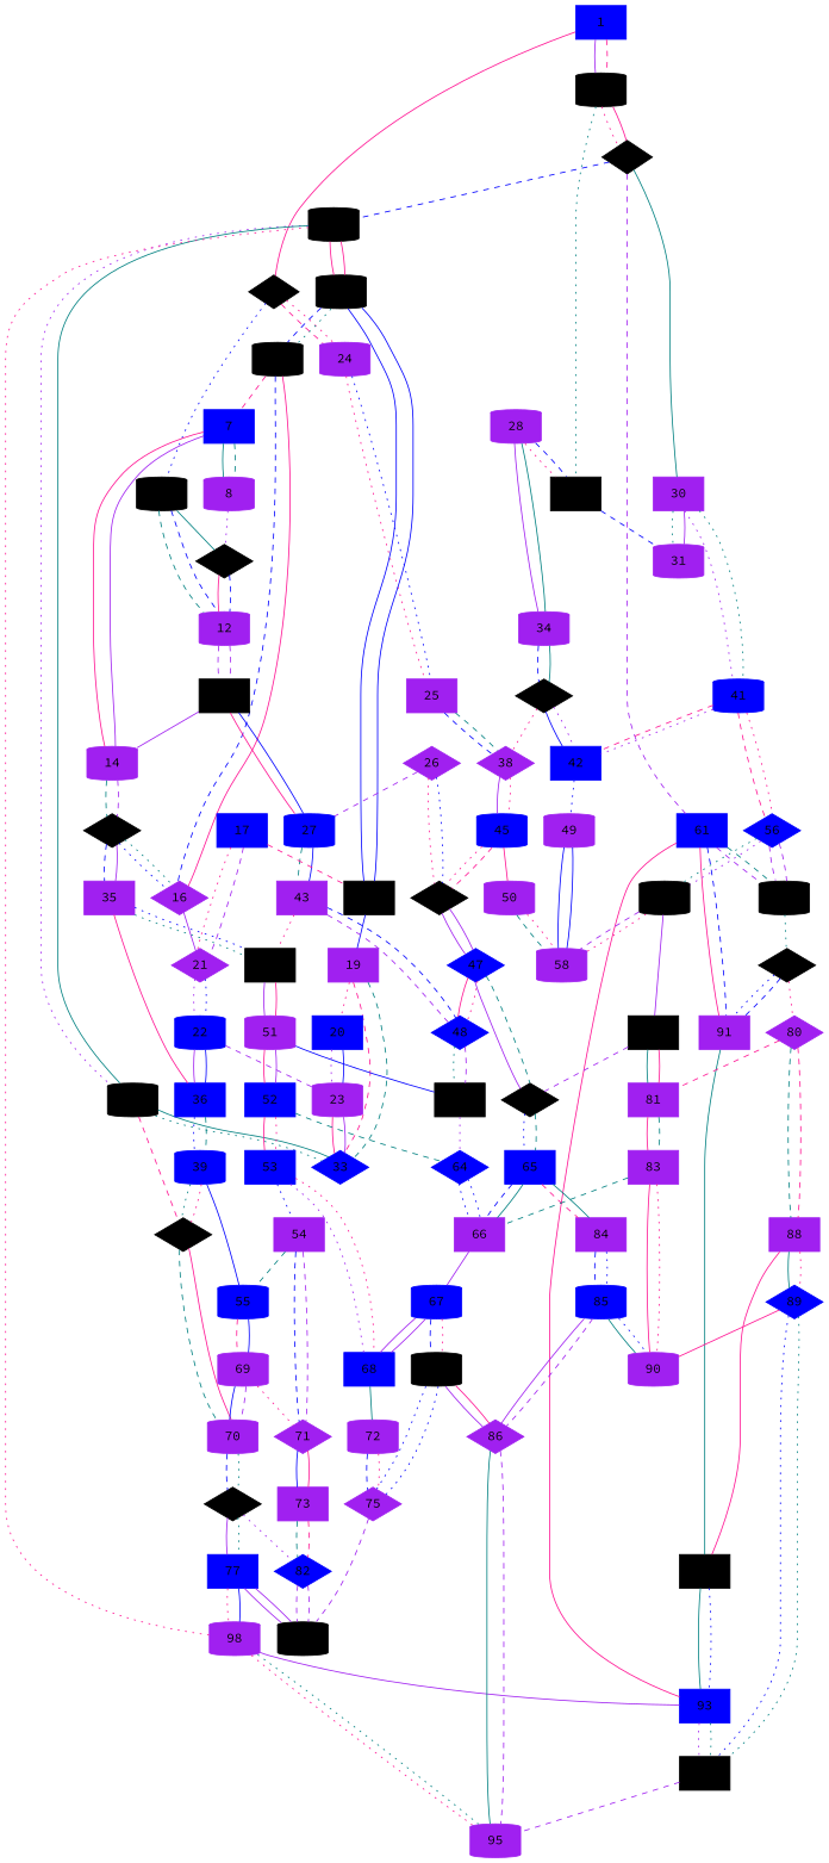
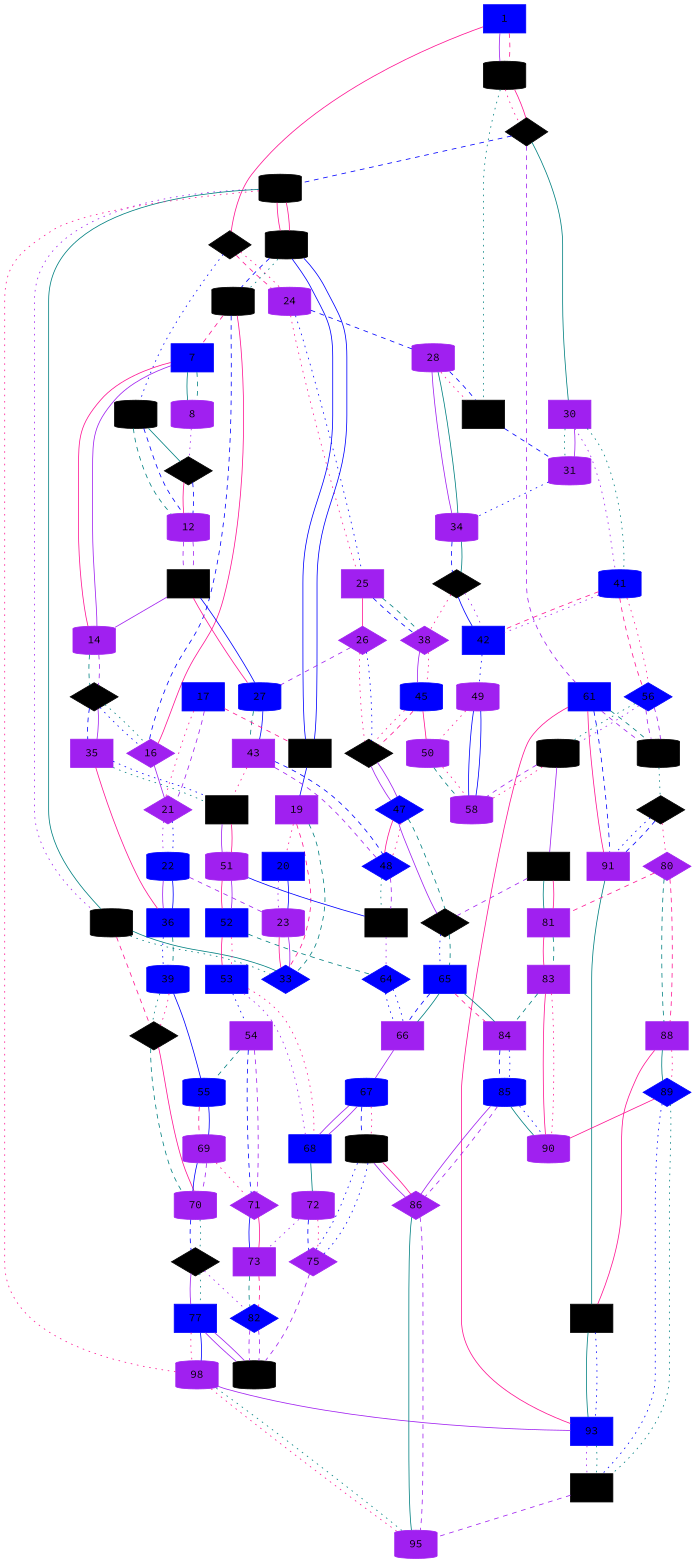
  graph {
    fontname="Source Code Pro"
    node [color=purple fontname="Source Code Pro" shape=cylinder style=filled]
    edge [color=deeppink fontname="Source Code Pro" style=solid]
    1 [color=blue shape=box]
    2 [color=black]
    9 [color=black shape=diamond]
    3 [color=black shape=diamond]
    29 [color=black shape=box]
    10 [color=black]
    24
    4 [color=black]
    30 [shape=box]
    61 [color=blue shape=box]
    31
    5 [color=black]
    32 [color=black]
    n14 [label=98]
    41 [color=blue]
    62 [color=black]
    91 [shape=box]
    93 [color=blue shape=box]
    6 [color=black]
    18 [color=black shape=box]
    33 [color=blue shape=diamond]
    40 [color=black shape=diamond]
    95
    7 [color=blue shape=box]
    16 [shape=diamond]
    19 [shape=box]
    8
    14
    21 [shape=diamond]
    11 [color=black shape=diamond]
    15 [color=black shape=diamond]
    12
    25 [shape=box]
    28
    13 [color=black shape=box]
    27 [color=blue]
    43 [shape=box]
    35 [shape=box]
    36 [color=blue shape=box]
    44 [color=black shape=box]
    22 [color=blue]
    17 [color=blue shape=box]
    20 [color=blue shape=box]
    23
    39 [color=blue]
    26 [shape=diamond]
    38 [shape=diamond]
    34
    46 [color=black shape=diamond]
    45 [color=blue]
    47 [color=blue shape=diamond]
    48 [color=blue shape=diamond]
    37 [color=black shape=diamond]
    42 [color=blue shape=box]
    56 [color=blue shape=diamond]
    70
    51
    55 [color=blue]
    49
    50
    69
    76 [color=black shape=diamond]
    57 [color=black]
    58
    63 [color=black shape=box]
    52 [color=blue shape=box]
    60 [color=black shape=diamond]
    65 [color=blue shape=box]
    64 [color=blue shape=diamond]
    53 [color=blue shape=box]
    54 [shape=box]
    68 [color=blue shape=box]
    66 [shape=box]
    71 [shape=diamond]
    72
    73 [shape=box]
    59 [color=black shape=box]
    79 [color=black shape=diamond]
    81 [shape=box]
    83 [shape=box]
    84 [shape=box]
    92 [color=black shape=box]
    94 [color=black shape=box]
    80 [shape=diamond]
    67 [color=blue]
    85 [color=blue]
    74 [color=black]
    75 [shape=diamond]
    86 [shape=diamond]
    82 [color=blue shape=diamond]
    77 [color=blue shape=box]
    87 [color=black]
    88 [shape=box]
    89 [color=blue shape=diamond]
    90
    1 -- 2 [color=purple]
    1 -- 2 [style=dashed]
    1 -- 9
    2 -- 3 [style=dotted]
    2 -- 3
    2 -- 29 [color=teal style=dotted]
    9 -- 10 [color=blue style=dotted]
    9 -- 24 [style=dashed]
    9 -- 24 [style=dotted]
    3 -- 4 [color=blue style=dashed]
    3 -- 30 [color=teal]
    3 -- 61 [color=purple style=dashed]
    29 -- 31 [color=blue style=dashed]
    10 -- 11 [color=teal]
    10 -- 12 [color=teal style=dashed]
    10 -- 12 [color=blue style=dashed]
    24 -- 25 [style=dotted]
    24 -- 25 [color=blue style=dotted]
+   24 -- 28 [color=blue style=dashed]
    4 -- 5
    4 -- 5
    4 -- 32 [color=purple style=dotted]
    4 -- 32 [color=teal]
    4 -- n14 [style=dotted]
    30 -- 31 [color=teal style=dotted]
    30 -- 31 [color=purple]
    30 -- 41 [color=purple style=dotted]
    30 -- 41 [color=teal style=dotted]
    61 -- 62 [color=purple style=dashed]
    61 -- 62 [color=teal style=dashed]
    61 -- 91
    61 -- 91 [color=blue style=dashed]
    61 -- 93
+   31 -- 34 [color=blue style=dotted]
    5 -- 6 [color=blue style=dashed]
    5 -- 6 [color=teal style=dotted]
    5 -- 18 [color=blue]
    5 -- 18 [color=blue]
    32 -- 33 [color=teal style=dotted]
    32 -- 33 [color=teal]
    32 -- 40 [style=dashed]
    n14 -- 93 [color=purple]
    n14 -- 95 [style=dotted]
    n14 -- 95 [color=teal style=dotted]
    41 -- 42 [style=dashed]
    41 -- 42 [color=purple style=dotted]
    41 -- 56 [style=dashed]
    41 -- 56 [style=dotted]
    62 -- 79 [color=teal style=dotted]
    91 -- 92 [color=teal]
    93 -- 94 [color=purple style=dotted]
    93 -- 94 [color=teal style=dotted]
    6 -- 7 [style=dashed]
    6 -- 16 [color=blue style=dashed]
    6 -- 16
    18 -- 19 [color=blue]
    40 -- 70 [color=teal style=dashed]
    40 -- 70
    7 -- 8 [color=teal]
    7 -- 8 [color=teal style=dashed]
    7 -- 14
    7 -- 14 [color=purple]
    16 -- 21 [color=purple]
    19 -- 33 [style=dashed]
    19 -- 33 [color=teal style=dashed]
    19 -- 20 [style=dotted]
    8 -- 11 [color=purple style=dotted]
    14 -- 15 [color=teal style=dashed]
    14 -- 15 [color=purple style=dashed]
    21 -- 22 [color=purple style=dotted]
    21 -- 22 [color=blue style=dotted]
    11 -- 12
    11 -- 12 [color=blue style=dashed]
    15 -- 16 [color=blue style=dotted]
    15 -- 16 [color=teal style=dotted]
    15 -- 35 [color=blue style=dashed]
    15 -- 35 [color=purple]
    12 -- 13 [color=purple style=dashed]
    12 -- 13 [color=purple style=dashed]
+   25 -- 26
    25 -- 38 [color=blue style=dashed]
    25 -- 38 [color=teal style=dashed]
    28 -- 29 [style=dotted]
    28 -- 29 [color=blue style=dashed]
    28 -- 34 [color=purple]
    28 -- 34 [color=teal]
    13 -- 14 [color=purple]
    13 -- 27
    13 -- 27 [color=blue]
    27 -- 43 [color=teal style=dashed]
    27 -- 43 [color=blue]
    43 -- 44 [style=dotted]
    43 -- 48 [color=purple style=dashed]
    43 -- 48 [color=blue style=dashed]
    35 -- 36
    35 -- 44 [color=teal style=dotted]
    35 -- 44 [color=blue style=dotted]
    36 -- 39 [color=blue style=dotted]
    36 -- 39 [color=teal style=dashed]
    44 -- 51 [color=purple]
    44 -- 51
    22 -- 36 [color=purple]
    22 -- 36 [color=blue]
    22 -- 23 [color=purple style=dashed]
    17 -- 18 [style=dashed]
    17 -- 21 [style=dotted]
    17 -- 21 [color=purple style=dashed]
    20 -- 23 [color=purple style=dotted]
    20 -- 23 [color=blue]
    23 -- 33
    23 -- 33 [color=purple]
    39 -- 40 [color=teal style=dotted]
    39 -- 40 [style=dotted]
    39 -- 55 [color=blue]
    26 -- 27 [color=purple style=dashed]
    26 -- 46 [style=dotted]
    26 -- 46 [color=blue style=dotted]
    38 -- 45 [color=purple]
    38 -- 45 [style=dotted]
    34 -- 37 [color=blue style=dashed]
    34 -- 37 [color=teal]
    46 -- 47 [color=purple]
    46 -- 47 [color=purple]
    45 -- 46 [style=dotted]
    45 -- 46 [style=dashed]
    45 -- 50
    47 -- 48
    47 -- 48 [style=dotted]
    47 -- 60 [color=purple]
    47 -- 60 [color=teal style=dashed]
    48 -- 63 [color=teal style=dotted]
    48 -- 63 [color=purple style=dashed]
    37 -- 38 [style=dotted]
    37 -- 42 [color=blue]
    37 -- 42 [color=purple style=dotted]
    42 -- 49 [color=blue style=dotted]
    56 -- 62 [color=purple style=dashed]
    56 -- 62 [color=purple style=dashed]
    56 -- 57 [color=teal style=dotted]
    56 -- 57 [color=purple style=dotted]
    70 -- 76 [color=blue style=dashed]
    70 -- 76 [color=teal style=dotted]
    51 -- 63 [color=blue]
    51 -- 52
    51 -- 52 [color=purple]
    55 -- 69 [style=dashed]
    55 -- 69 [color=blue]
+   49 -- 50 [style=dotted]
    49 -- 58 [color=blue]
    49 -- 58 [color=blue]
    50 -- 58 [color=teal style=dashed]
    50 -- 58 [style=dotted]
    69 -- 70 [color=blue]
    69 -- 70 [color=purple style=dashed]
    69 -- 71 [style=dotted]
    76 -- 82 [color=purple style=dotted]
    76 -- 77 [color=purple]
    76 -- 77 [color=teal style=dotted]
    57 -- 58 [color=purple style=dashed]
    57 -- 58 [style=dotted]
    57 -- 59 [color=purple]
    63 -- 64 [color=purple style=dotted]
    52 -- 64 [color=teal style=dashed]
    52 -- 53
    52 -- 53 [style=dotted]
    60 -- 65 [color=blue style=dotted]
    60 -- 65 [color=teal style=dashed]
    65 -- 66 [color=blue style=dashed]
    65 -- 66 [color=teal]
    65 -- 84 [style=dashed]
    65 -- 84 [color=teal]
    64 -- 66 [color=blue style=dotted]
    64 -- 66 [color=blue style=dotted]
    53 -- 54 [color=blue style=dotted]
    53 -- 68 [color=purple style=dotted]
    53 -- 68 [style=dotted]
    54 -- 55 [color=teal style=dashed]
    54 -- 71 [color=blue style=dashed]
    54 -- 71 [color=purple style=dashed]
    68 -- 72 [color=teal]
    66 -- 67 [color=purple]
    71 -- 73 [color=blue]
    71 -- 73
+   72 -- 73 [color=purple style=dotted]
    72 -- 75 [color=blue style=dashed]
    72 -- 75 [style=dotted]
    73 -- 82 [color=teal style=dashed]
    73 -- 82 [style=dashed]
    59 -- 60 [color=purple style=dashed]
    59 -- 81 [color=teal]
    59 -- 81
    79 -- 91 [color=blue style=dotted]
    79 -- 91 [color=blue style=dashed]
    79 -- 80 [style=dotted]
    81 -- 83
    81 -- 83 [color=teal style=dashed]
-   83 -- 66 [color=teal style=dashed]
+   83 -- 84 [color=teal style=dashed]
    83 -- 90
    83 -- 90 [style=dotted]
    84 -- 85 [color=blue style=dashed]
    84 -- 85 [color=blue style=dotted]
    92 -- 93 [color=teal]
    92 -- 93 [color=blue style=dotted]
    94 -- 95 [color=purple style=dashed]
    80 -- 81 [style=dashed]
    80 -- 88 [color=teal style=dashed]
    80 -- 88 [style=dashed]
    67 -- 68 [color=purple]
    67 -- 68 [color=purple]
    67 -- 74 [color=blue style=dashed]
    67 -- 74 [style=dotted]
    85 -- 86 [color=purple]
    85 -- 86 [color=purple style=dashed]
    85 -- 90 [color=teal]
    85 -- 90 [color=blue style=dotted]
    74 -- 75 [color=blue style=dotted]
    74 -- 75 [color=blue style=dotted]
    74 -- 86 [color=purple]
    74 -- 86
    75 -- 87 [color=purple style=dashed]
    86 -- 95 [color=teal]
    86 -- 95 [color=purple style=dashed]
    82 -- 87 [color=purple style=dashed]
    82 -- 87 [color=purple style=dashed]
    77 -- n14 [style=dotted]
    77 -- n14 [color=blue]
    77 -- 87 [color=purple]
    77 -- 87 [color=purple]
    88 -- 92
    88 -- 89 [color=teal]
    88 -- 89 [style=dotted]
    89 -- 94 [color=blue style=dotted]
    89 -- 94 [color=teal style=dotted]
    89 -- 90
  }
